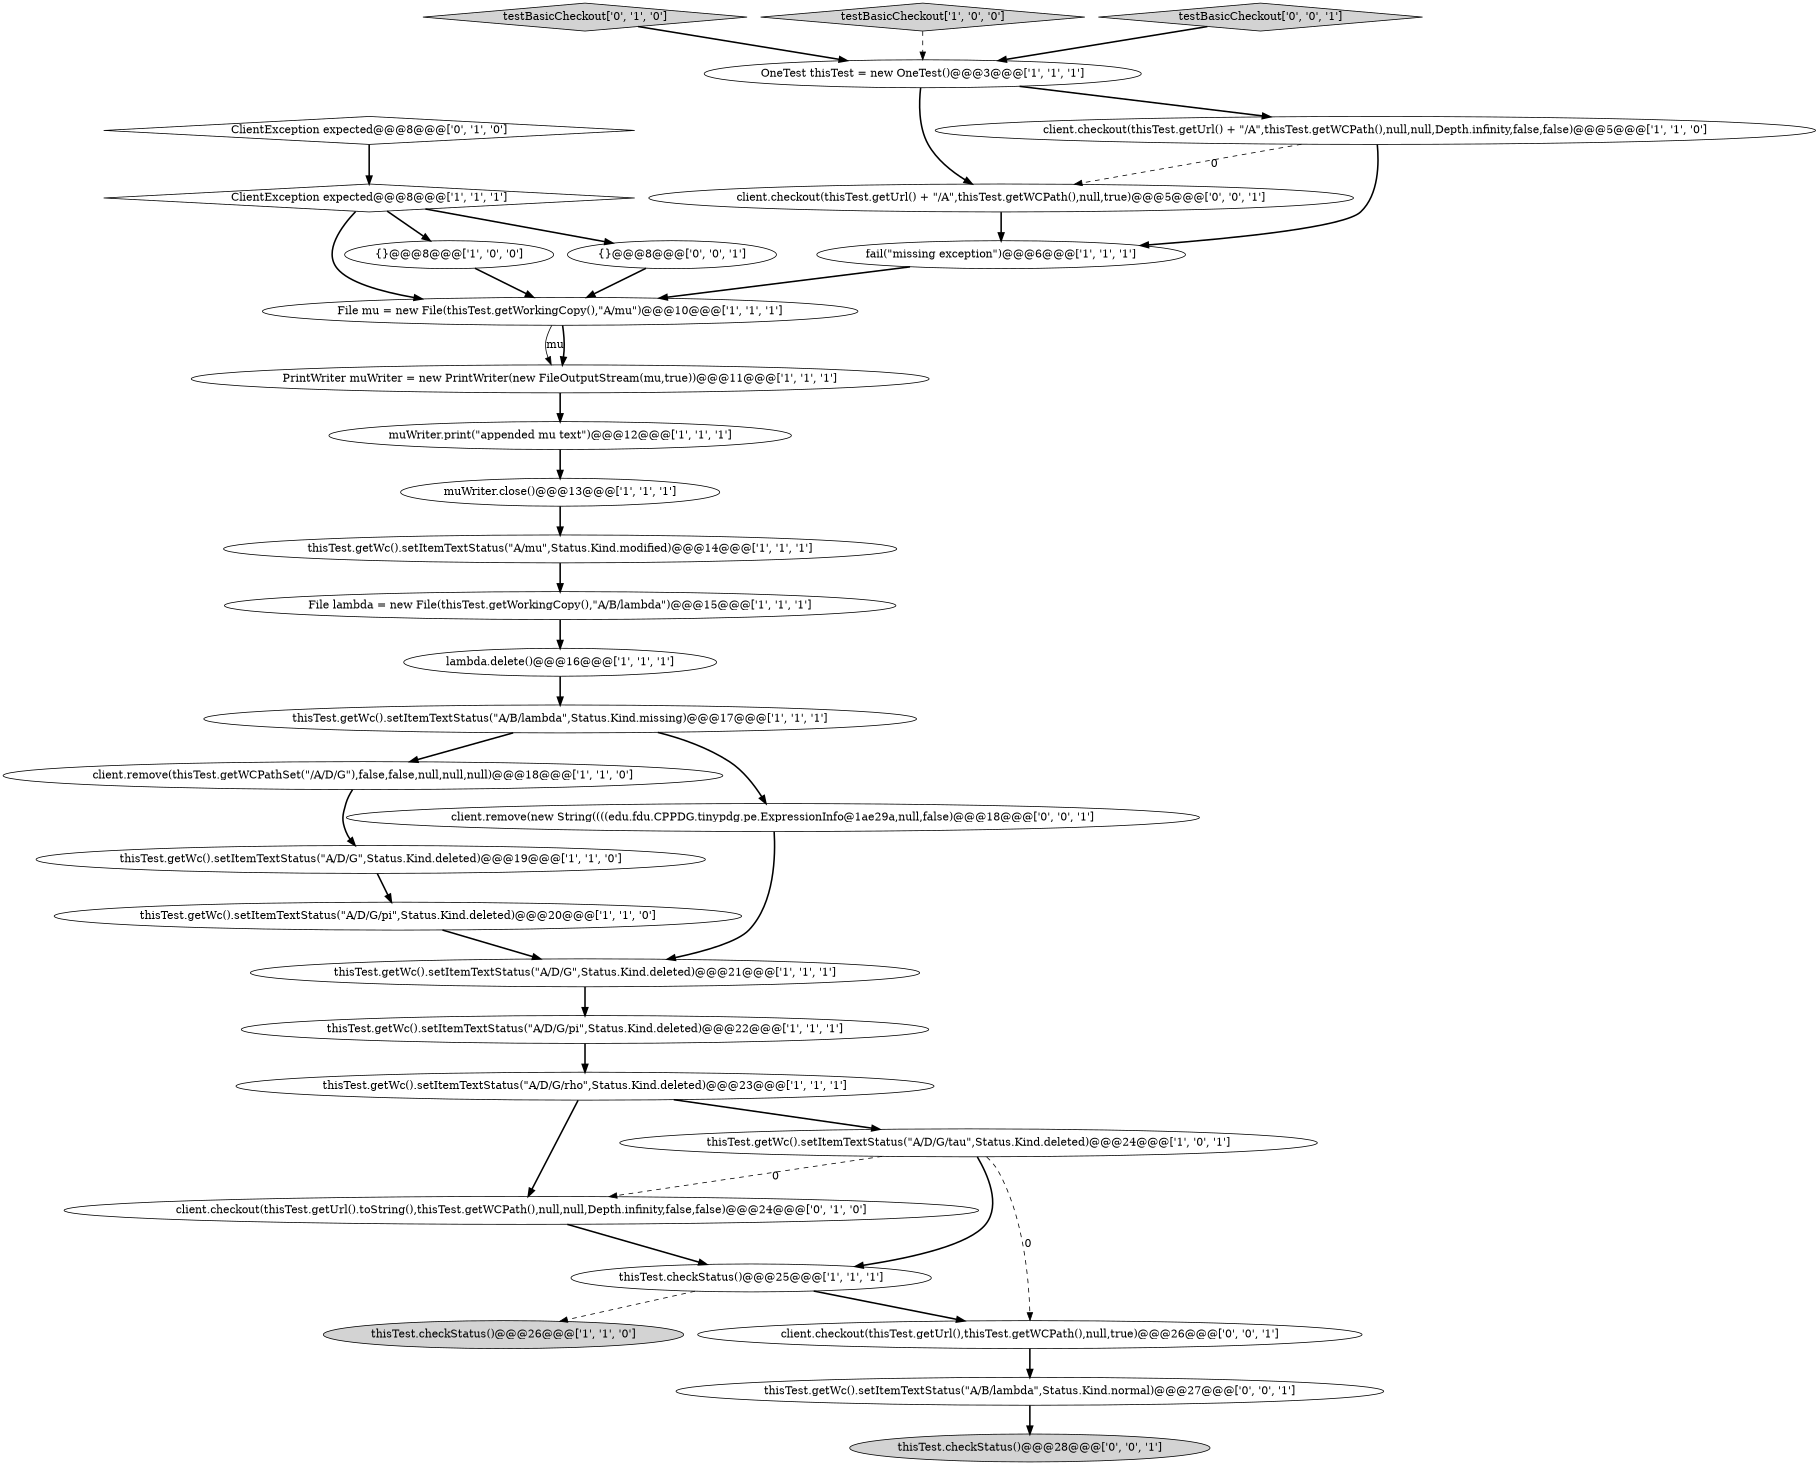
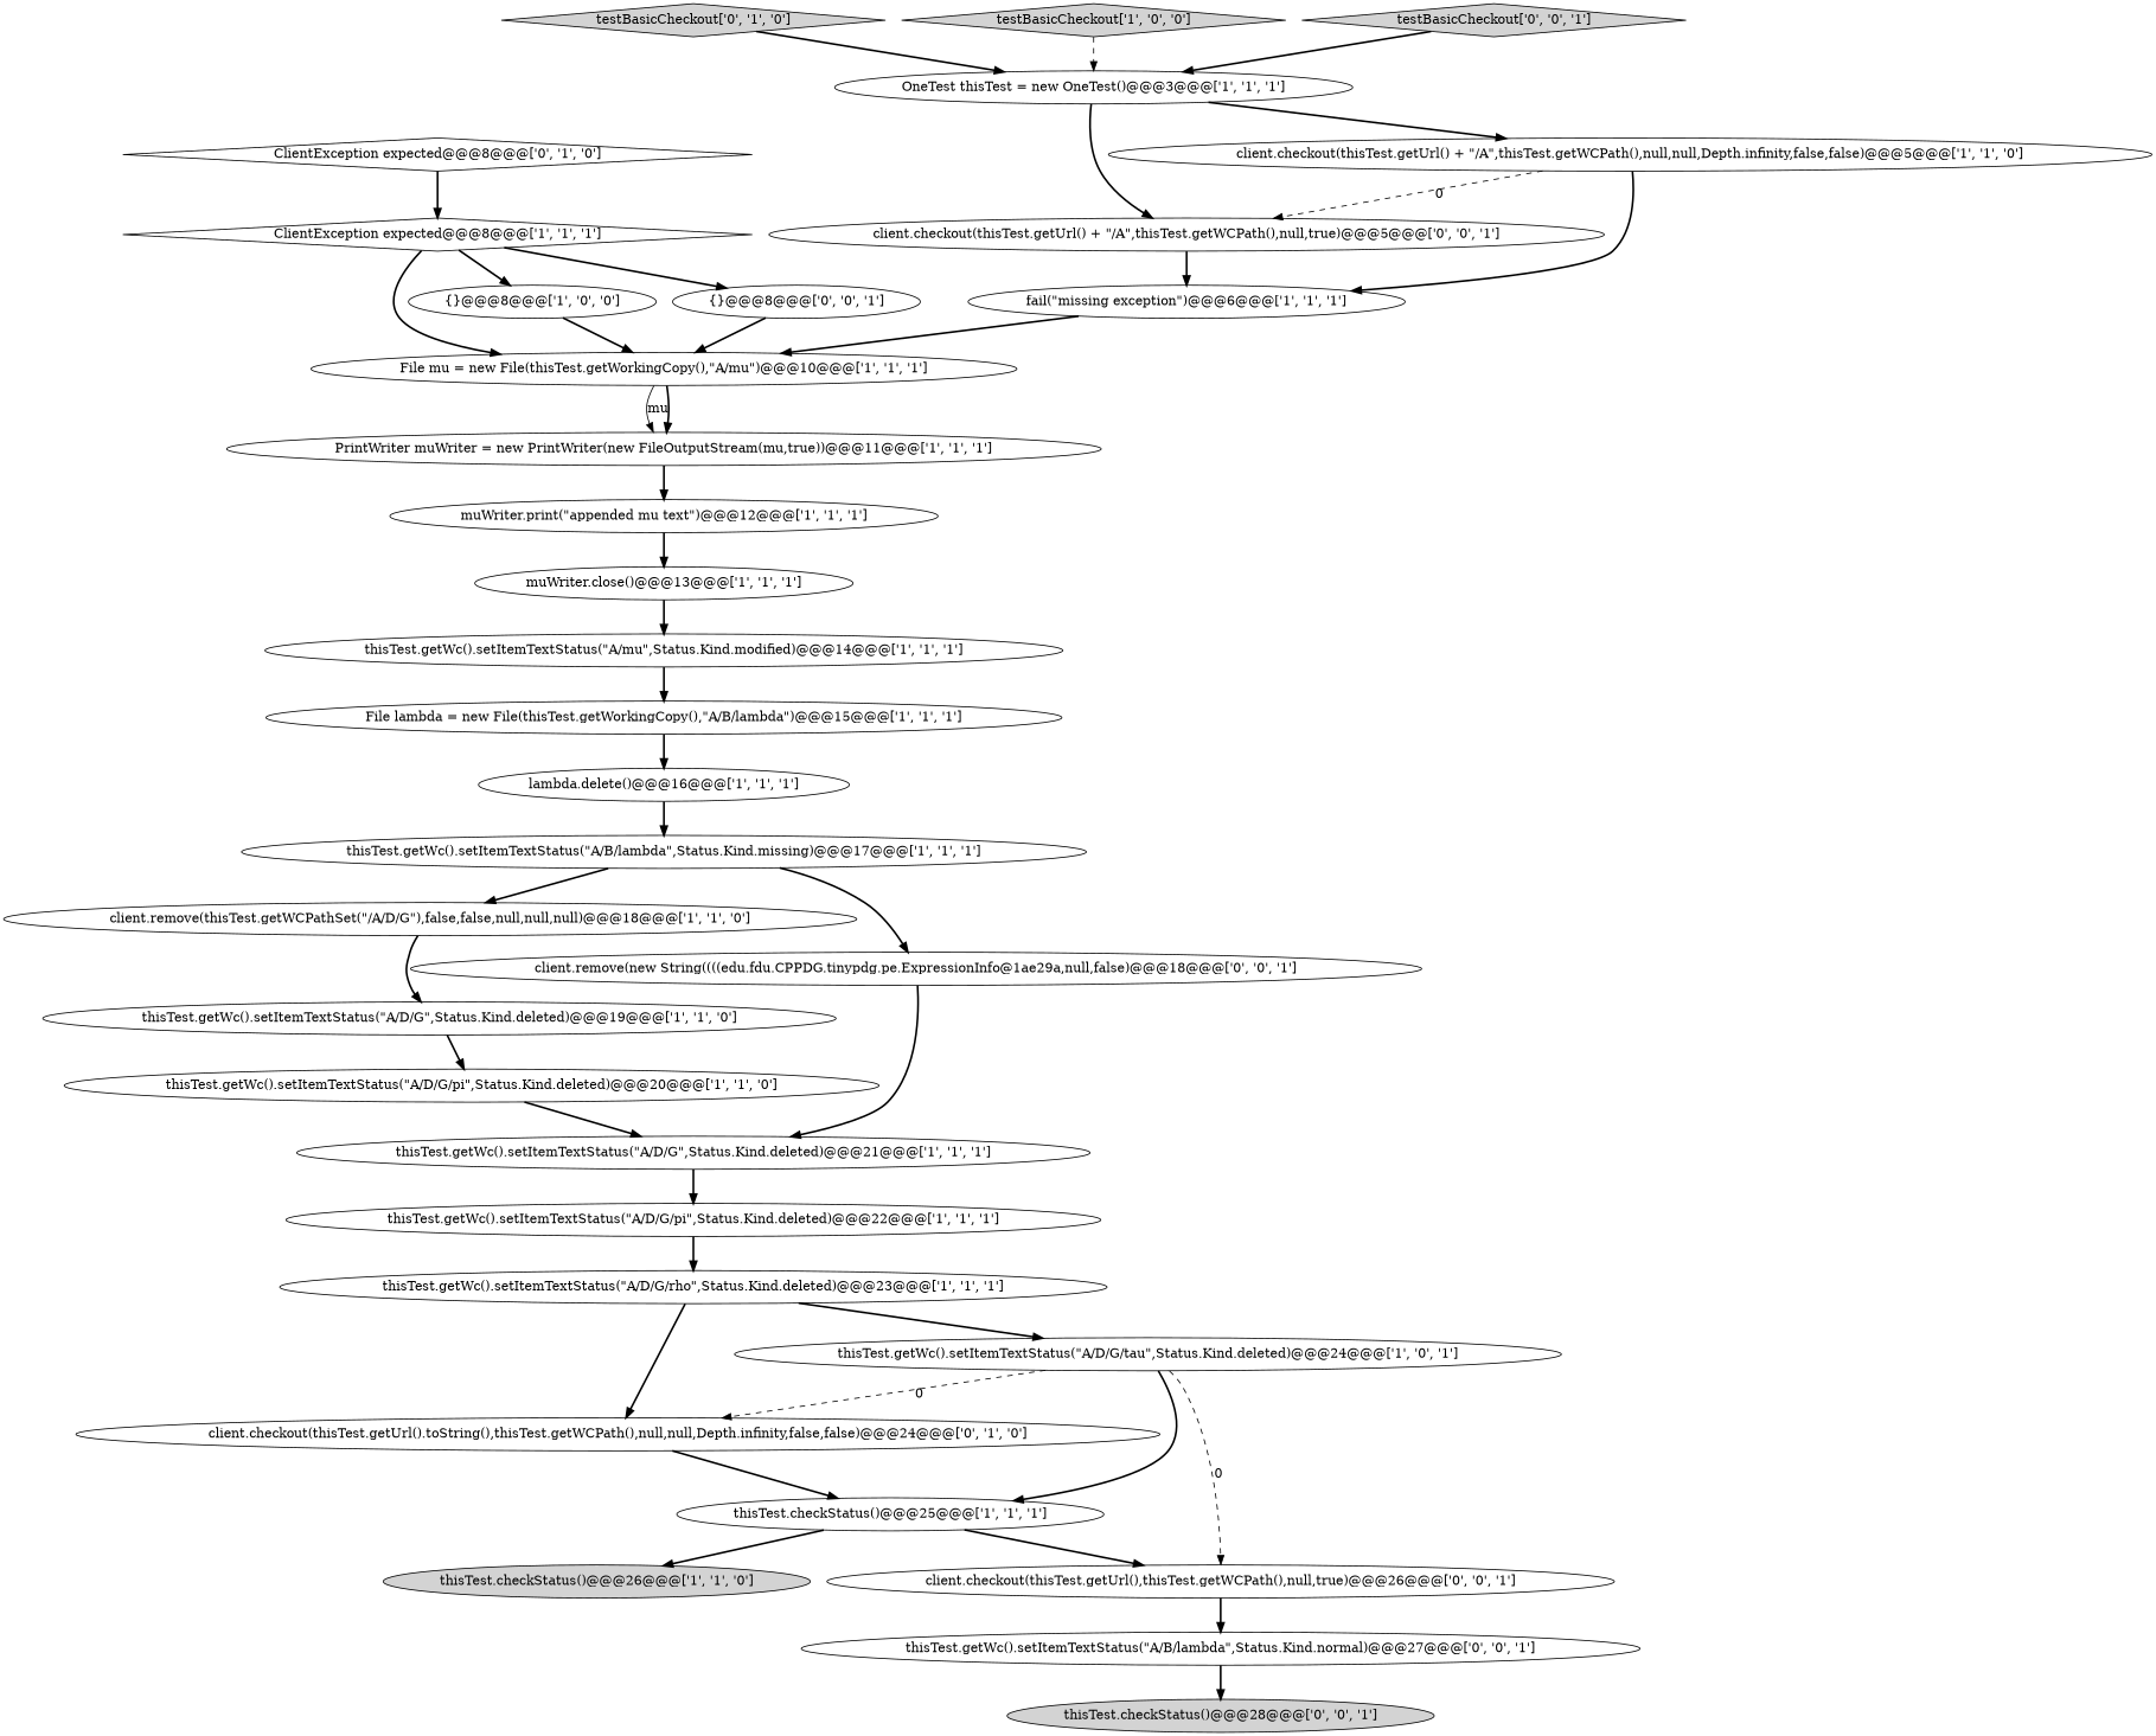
  digraph {
    node [fillcolor=white shape=ellipse style=filled]
    edge [style=bold]
    n1 [label="lambda.delete()@@@16@@@['1', '1', '1']"]
    n2 [label="thisTest.getWc().setItemTextStatus(\"A/B/lambda\",Status.Kind.missing)@@@17@@@['1', '1', '1']"]
    n3 [label="client.remove(thisTest.getWCPathSet(\"/A/D/G\"),false,false,null,null,null)@@@18@@@['1', '1', '0']"]
    n4 [label="client.remove(new String((((edu.fdu.CPPDG.tinypdg.pe.ExpressionInfo@1ae29a,null,false)@@@18@@@['0', '0', '1']"]
    n5 [label="File mu = new File(thisTest.getWorkingCopy(),\"A/mu\")@@@10@@@['1', '1', '1']"]
    n6 [label="PrintWriter muWriter = new PrintWriter(new FileOutputStream(mu,true))@@@11@@@['1', '1', '1']"]
    n7 [label="muWriter.print(\"appended mu text\")@@@12@@@['1', '1', '1']"]
    n8 [label="thisTest.getWc().setItemTextStatus(\"A/D/G/pi\",Status.Kind.deleted)@@@20@@@['1', '1', '0']"]
    n9 [label="thisTest.getWc().setItemTextStatus(\"A/D/G\",Status.Kind.deleted)@@@21@@@['1', '1', '1']"]
    n10 [label="thisTest.getWc().setItemTextStatus(\"A/D/G/pi\",Status.Kind.deleted)@@@22@@@['1', '1', '1']"]
    n11 [label="thisTest.getWc().setItemTextStatus(\"A/mu\",Status.Kind.modified)@@@14@@@['1', '1', '1']"]
    n12 [label="File lambda = new File(thisTest.getWorkingCopy(),\"A/B/lambda\")@@@15@@@['1', '1', '1']"]
    n13 [label="thisTest.getWc().setItemTextStatus(\"A/D/G\",Status.Kind.deleted)@@@19@@@['1', '1', '0']"]
    n14 [label="ClientException expected@@@8@@@['1', '1', '1']" shape=diamond]
    n15 [label="{}@@@8@@@['1', '0', '0']"]
    n16 [label="{}@@@8@@@['0', '0', '1']"]
    n17 [fillcolor=lightgray label="testBasicCheckout['0', '1', '0']" shape=diamond]
    n18 [label="OneTest thisTest = new OneTest()@@@3@@@['1', '1', '1']"]
    n19 [label="client.checkout(thisTest.getUrl() + \"/A\",thisTest.getWCPath(),null,true)@@@5@@@['0', '0', '1']"]
    n20 [label="client.checkout(thisTest.getUrl() + \"/A\",thisTest.getWCPath(),null,null,Depth.infinity,false,false)@@@5@@@['1', '1', '0']"]
    n21 [label="fail(\"missing exception\")@@@6@@@['1', '1', '1']"]
    n22 [fillcolor=lightgray label="thisTest.checkStatus()@@@26@@@['1', '1', '0']"]
    n23 [label="client.checkout(thisTest.getUrl().toString(),thisTest.getWCPath(),null,null,Depth.infinity,false,false)@@@24@@@['0', '1', '0']"]
    n24 [label="thisTest.checkStatus()@@@25@@@['1', '1', '1']"]
    n25 [label="client.checkout(thisTest.getUrl(),thisTest.getWCPath(),null,true)@@@26@@@['0', '0', '1']"]
    n26 [fillcolor=lightgray label="thisTest.checkStatus()@@@28@@@['0', '0', '1']"]
    n27 [label="thisTest.getWc().setItemTextStatus(\"A/D/G/tau\",Status.Kind.deleted)@@@24@@@['1', '0', '1']"]
    n28 [label="thisTest.getWc().setItemTextStatus(\"A/B/lambda\",Status.Kind.normal)@@@27@@@['0', '0', '1']"]
    n29 [label="ClientException expected@@@8@@@['0', '1', '0']" shape=diamond]
    n30 [label="thisTest.getWc().setItemTextStatus(\"A/D/G/rho\",Status.Kind.deleted)@@@23@@@['1', '1', '1']"]
    n31 [fillcolor=lightgray label="testBasicCheckout['1', '0', '0']" shape=diamond]
    n32 [fillcolor=lightgray label="testBasicCheckout['0', '0', '1']" shape=diamond]
    n33 [label="muWriter.close()@@@13@@@['1', '1', '1']"]
    n1 -> n2
    n2 -> n3
    n2 -> n4
    n3 -> n13
    n4 -> n9
    n5 -> n6 [label=mu style=solid]
    n5 -> n6
    n6 -> n7
    n7 -> n33
    n8 -> n9
    n9 -> n10
    n10 -> n30
    n11 -> n12
    n12 -> n1
    n13 -> n8
    n14 -> n5
    n14 -> n15
    n14 -> n16
    n15 -> n5
    n16 -> n5
    n17 -> n18
    n18 -> n19
    n18 -> n20
    n19 -> n21
    n20 -> n19 [label=0 style=dashed]
    n20 -> n21
    n21 -> n5
    n23 -> n24
-   n24 -> n22 [style=dashed]
+   n24 -> n22
    n24 -> n25
    n25 -> n28
    n27 -> n23 [label=0 style=dashed]
    n27 -> n24
    n27 -> n25 [label=0 style=dashed]
    n28 -> n26
    n29 -> n14
    n30 -> n23
    n30 -> n27
    n31 -> n18 [style=dashed]
    n32 -> n18
    n33 -> n11
  }
